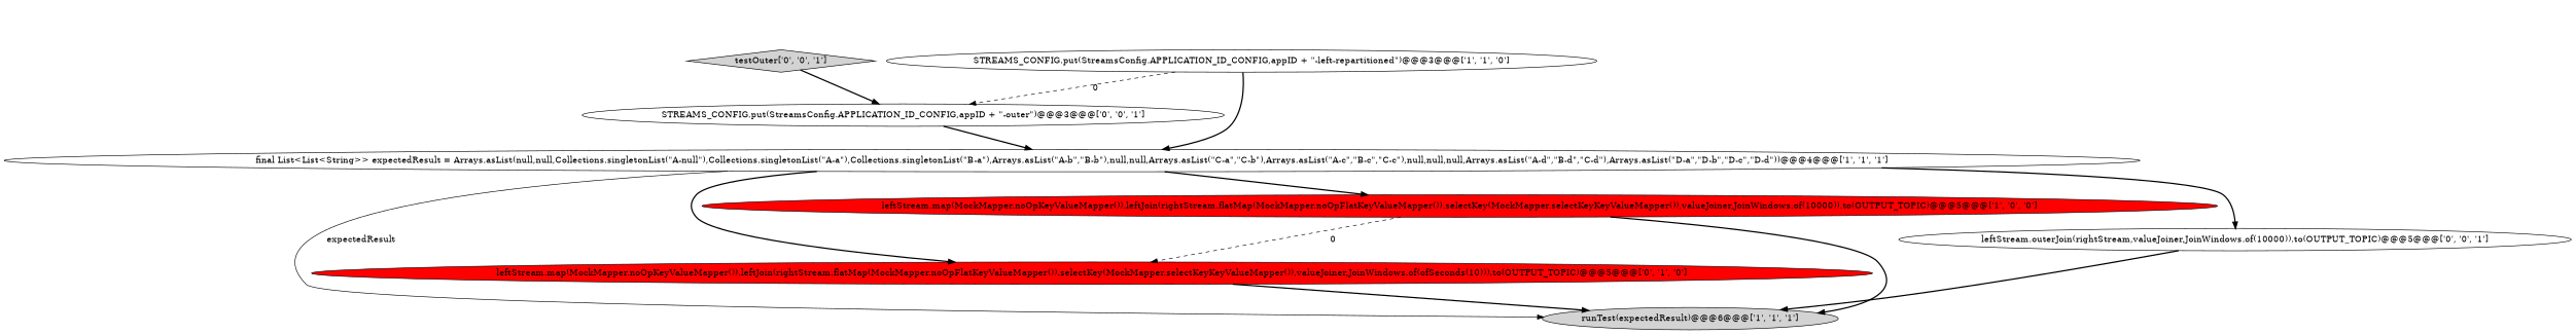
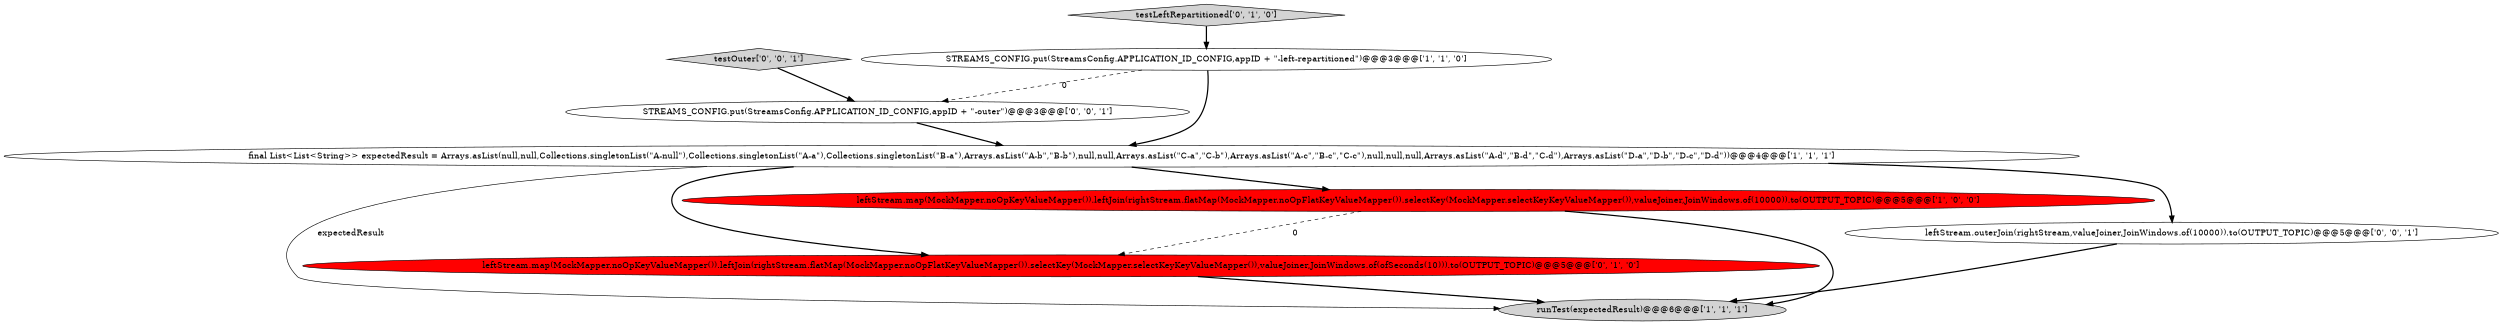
  digraph {
    node [fillcolor=white shape=ellipse style=filled]
    edge [style=bold]
    n1 [fillcolor=red label="leftStream.map(MockMapper.noOpKeyValueMapper()).leftJoin(rightStream.flatMap(MockMapper.noOpFlatKeyValueMapper()).selectKey(MockMapper.selectKeyKeyValueMapper()),valueJoiner,JoinWindows.of(ofSeconds(10))).to(OUTPUT_TOPIC)@@@5@@@['0', '1', '0']"]
    n2 [fillcolor=lightgray label="runTest(expectedResult)@@@6@@@['1', '1', '1']"]
    n3 [fillcolor=red label="leftStream.map(MockMapper.noOpKeyValueMapper()).leftJoin(rightStream.flatMap(MockMapper.noOpFlatKeyValueMapper()).selectKey(MockMapper.selectKeyKeyValueMapper()),valueJoiner,JoinWindows.of(10000)).to(OUTPUT_TOPIC)@@@5@@@['1', '0', '0']"]
    n4 [label="STREAMS_CONFIG.put(StreamsConfig.APPLICATION_ID_CONFIG,appID + \"-left-repartitioned\")@@@3@@@['1', '1', '0']"]
    n5 [label="final List<List<String>> expectedResult = Arrays.asList(null,null,Collections.singletonList(\"A-null\"),Collections.singletonList(\"A-a\"),Collections.singletonList(\"B-a\"),Arrays.asList(\"A-b\",\"B-b\"),null,null,Arrays.asList(\"C-a\",\"C-b\"),Arrays.asList(\"A-c\",\"B-c\",\"C-c\"),null,null,null,Arrays.asList(\"A-d\",\"B-d\",\"C-d\"),Arrays.asList(\"D-a\",\"D-b\",\"D-c\",\"D-d\"))@@@4@@@['1', '1', '1']"]
    n6 [label="STREAMS_CONFIG.put(StreamsConfig.APPLICATION_ID_CONFIG,appID + \"-outer\")@@@3@@@['0', '0', '1']"]
    n7 [label="leftStream.outerJoin(rightStream,valueJoiner,JoinWindows.of(10000)).to(OUTPUT_TOPIC)@@@5@@@['0', '0', '1']"]
+   n8 [fillcolor=lightgray label="testLeftRepartitioned['0', '1', '0']" shape=diamond]
    n9 [fillcolor=lightgray label="testOuter['0', '0', '1']" shape=diamond]
    n1 -> n2
    n3 -> n1 [label=0 style=dashed]
    n3 -> n2
    n4 -> n5
    n4 -> n6 [label=0 style=dashed]
    n5 -> n1
    n5 -> n2 [label=expectedResult style=solid]
    n5 -> n3
    n5 -> n7
    n6 -> n5
    n7 -> n2
+   n8 -> n4
    n9 -> n6
  }
